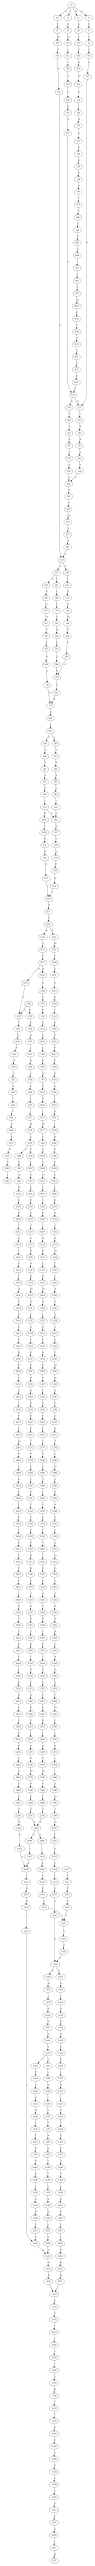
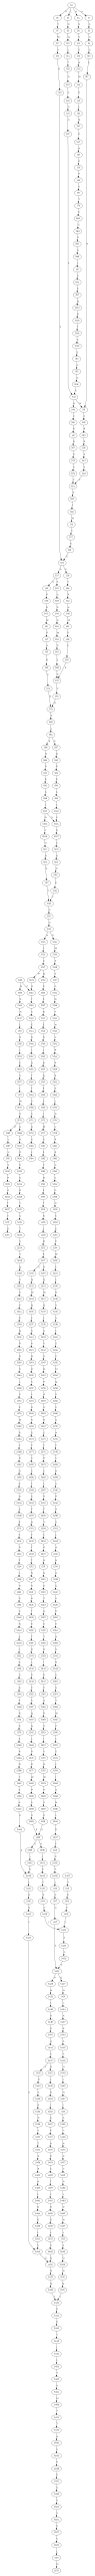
  strict digraph {
    fontname=Montserrat
    node [fontname=Montserrat]
    edge [fontname=Montserrat]
    S0
    S1
    S2
    S3
    S4
    S5
    S6
    S7
    S8
    S9
    S10
    S11
    S12
    S13
    S14
    S15
    S16
    S17
    S18
    S19
    S20
    S21
    S22
    S23
    S24
    S25
    S26
    S27
    S28
    S29
    S30
    S31
    S32
    S33
    S34
    S35
    S36
    S37
    S38
    S39
    S40
    S41
    S42
    S43
    S44
    S45
    S46
    S47
    S48
    S49
    S50
    S51
    S52
    S53
    S54
    S55
    S56
    S57
    S58
    S59
    S60
    S61
    S62
    S63
    S64
    S65
    S66
    S67
    S68
    S69
    S70
    S71
    S72
    S73
    S74
    S75
    S76
    S77
    S78
    S79
    S80
    S81
    S82
    S83
    S84
    S85
    S86
    S87
    S88
    S89
    S90
    S91
    S92
    S93
    S94
    S95
    S96
    S97
    S98
    S99
    S100
    S101
    S102
    S103
    S104
    S105
    S106
    S107
    S108
    S109
    S110
    S111
    S112
    S113
    S114
    S115
    S116
    S117
    S118
    S119
    S120
    S121
    S122
    S123
    S124
    S125
    S126
    S127
    S128
    S129
    S130
    S131
    S132
    S133
    S134
    S136
    S137
    S138
    S135
    S139
    S140
    S141
    S142
    S143
    S144
    S145
    S146
    S147
    S148
    S149
    S150
    S151
    S152
    S153
    S154
    S155
    S156
    S157
    S158
    S159
    S160
    S161
    S162
    S163
    S164
    S165
    S166
    S167
    S168
    S169
    S170
    S171
    S172
    S173
    S174
    S175
    S176
    S177
    S178
    S179
    S180
    S181
    S182
    S183
    S188
    S184
    S185
    S186
    S187
    S189
    S190
    S191
    S192
    S193
    S194
    S195
    S196
    S197
    S198
    S199
    S200
    S201
    S202
    S203
    S204
    S205
    S206
    S207
    S208
    S209
    S210
    S211
    S212
    S213
    S214
    S215
    S216
    S217
    S218
    S219
    S220
    S221
    S222
    S223
    S224
    S225
    S226
    S227
    S228
    S229
    S230
    S231
    S232
    S233
    S234
    S235
    S236
    S237
    S238
    S239
    S240
    S241
    S242
    S243
    S244
    S245
    S246
    S247
    S248
    S249
    S250
    S251
    S252
    S253
    S254
    S255
    S256
    S257
    S258
    S259
    S260
    S261
    S262
    S263
    S264
    S265
    S266
    S267
    S268
    S269
    S270
    S271
    S272
    S273
    S274
    S275
    S276
    S277
    S278
    S279
    S280
    S281
    S282
    S283
    S284
    S285
    S286
    S287
    S288
    S289
    S290
    S291
    S292
    S293
    S294
    S295
    S296
    S297
    S298
    S299
    S300
    S301
    S302
    S303
    S304
    S305
    S306
    S307
    S308
    S309
    S310
    S311
    S312
    S313
    S314
    S315
    S316
    S317
    S318
    S319
    S320
    S321
    S322
    S323
    S324
    S325
    S326
    S327
    S328
    S329
    S330
    S331
    S332
    S333
    S334
    S335
    S336
    S337
    S338
    S339
    S340
    S341
    S342
    S343
    S344
    S345
    S346
    S347
    S348
    S349
    S350
    S351
    S352
    S353
    S354
    S355
    S356
    S357
    S358
    S359
    S360
    S361
    S362
    S363
    S364
    S365
    S366
    S367
    S368
    S369
    S370
    S371
    S372
    S373
    S374
    S375
    S376
    S377
    S378
    S379
    S380
    S381
    S382
    S383
    S384
    S385
    S386
    S387
    S388
    S389
    S390
    S391
    S392
    S393
    S394
    S395
    S396
    S397
    S398
    S399
    S400
    S401
    S402
    S403
    S404
    S405
    S406
    S408
    S409
    S410
    S407
    S411
    S412
    S413
    S414
    S415
    S416
    S417
    S418
    S419
    S420
    S421
    S422
    S423
    S424
    S425
    S426
    S427
    S428
    S429
    S430
    S431
    S432
    S433
    S434
    S435
    S436
    S437
    S438
    S439
    S440
    S441
    S442
    S443
    S444
    S445
    S446
    S447
    S448
    S449
    S450
    S451
    S452
    S453
    S454
    S455
    S456
    S457
    S458
    S459
    S460
    S461
    S462
    S463
    S464
    S465
    S466
    S467
    S468
    S469
    S470
    S471
    S472
    S473
    S474
    S475
    S476
    S477
    S478
    S479
    S480
    S481
    S482
    S483
    S484
    S485
    S486
    S487
    S488
    S489
    S490
    S491
    S492
    S493
    S494
    S495
    S496
    S497
    S498
    S499
    S500
    S501
    S502
    S503
    S504
    S505
    S506
    S507
    S508
    S509
    S510
    S511
    S512
    S513
    S0 -> S1 [label=A]
    S0 -> S2 [label=C]
    S0 -> S3 [label=P]
    S0 -> S4 [label=H]
    S1 -> S5 [label=S]
    S2 -> S6 [label=R]
    S3 -> S7 [label=T]
    S4 -> S8 [label=G]
    S5 -> S9 [label=G]
    S6 -> S10 [label=Q]
    S7 -> S11 [label=W]
    S8 -> S12 [label=S]
    S9 -> S13 [label=G]
    S10 -> S14 [label=L]
    S11 -> S15 [label=V]
    S12 -> S16 [label=S]
    S13 -> S17 [label=S]
    S14 -> S18 [label=T]
    S15 -> S19 [label=K]
    S16 -> S20 [label=A]
    S17 -> S21 [label=N]
    S18 -> S22 [label=A]
    S19 -> S23 [label=S]
    S20 -> S24 [label=W]
    S21 -> S25 [label=C]
    S22 -> S26 [label=S]
    S23 -> S27 [label=G]
    S23 -> S28 [label=S]
    S24 -> S29 [label=P]
    S25 -> S30 [label=R]
    S26 -> S31 [label=G]
    S27 -> S32 [label=S]
    S27 -> S33 [label=G]
    S28 -> S34 [label=T]
    S29 -> S35 [label=L]
    S30 -> S36 [label=R]
    S31 -> S37 [label=G]
    S32 -> S38 [label=G]
    S33 -> S39 [label=P]
    S34 -> S40 [label=P]
    S35 -> S41 [label=Q]
    S36 -> S42 [label=K]
    S37 -> S43 [label=S]
    S38 -> S44 [label=P]
    S39 -> S45 [label=R]
    S40 -> S46 [label=K]
    S41 -> S47 [label=P]
    S42 -> S48 [label=S]
    S43 -> S21 [label=N]
    S43 -> S49 [label=H]
    S44 -> S50 [label=K]
    S45 -> S51 [label=W]
    S46 -> S52 [label=W]
    S47 -> S53 [label=A]
    S48 -> S54 [label=V]
    S49 -> S55 [label=C]
    S50 -> S56 [label=W]
    S51 -> S57 [label=P]
    S52 -> S58 [label=P]
    S53 -> S59 [label=P]
    S54 -> S60 [label=P]
    S55 -> S61 [label=R]
    S56 -> S62 [label=P]
    S57 -> S63 [label=S]
    S58 -> S64 [label=S]
    S59 -> S65 [label=P]
    S60 -> S66 [label=T]
    S61 -> S67 [label=R]
    S62 -> S68 [label=S]
    S63 -> S69 [label=R]
    S64 -> S70 [label=R]
    S65 -> S71 [label=V]
    S66 -> S72 [label=W]
    S67 -> S73 [label=K]
    S68 -> S70 [label=R]
    S69 -> S74 [label=C]
    S70 -> S75 [label=C]
    S71 -> S76 [label=T]
    S72 -> S77 [label=V]
    S73 -> S78 [label=S]
    S74 -> S79 [label=R]
    S75 -> S79 [label=R]
    S76 -> S80 [label=P]
    S77 -> S81 [label=K]
    S78 -> S54 [label=V]
    S79 -> S82 [label=A]
    S80 -> S83 [label=G]
    S81 -> S23 [label=S]
    S82 -> S84 [label=L]
    S83 -> S85 [label=P]
    S84 -> S86 [label=E]
    S84 -> S87 [label=G]
    S85 -> S88 [label=G]
    S86 -> S89 [label=D]
    S87 -> S90 [label=D]
    S88 -> S91 [label=L]
    S89 -> S92 [label=P]
    S90 -> S93 [label=P]
    S91 -> S94 [label=S]
    S92 -> S95 [label=E]
    S93 -> S96 [label=E]
    S94 -> S97 [label=E]
    S95 -> S98 [label=S]
    S96 -> S99 [label=S]
    S97 -> S100 [label=Q]
    S98 -> S101 [label=L]
    S99 -> S102 [label=L]
    S100 -> S103 [label=P]
    S101 -> S104 [label=S]
    S101 -> S105 [label=R]
    S102 -> S104 [label=S]
    S103 -> S106 [label=T]
    S104 -> S107 [label=R]
    S105 -> S108 [label=C]
    S106 -> S109 [label=A]
    S107 -> S110 [label=C]
    S108 -> S111 [label=H]
    S109 -> S112 [label=S]
    S110 -> S113 [label=H]
    S111 -> S114 [label=R]
    S112 -> S115 [label=G]
    S113 -> S116 [label=R]
    S114 -> S117 [label=K]
    S115 -> S118 [label=G]
    S116 -> S119 [label=K]
    S117 -> S120 [label=T]
    S118 -> S43 [label=S]
    S119 -> S120 [label=T]
    S120 -> S121 [label=P]
    S121 -> S122 [label=P]
    S122 -> S123 [label=A]
    S122 -> S124 [label=P]
    S123 -> S125 [label=L]
    S124 -> S126 [label=W]
    S125 -> S127 [label=P]
    S126 -> S128 [label=P]
    S127 -> S129 [label=P]
    S127 -> S130 [label=Q]
    S128 -> S131 [label=S]
    S129 -> S132 [label=G]
    S130 -> S133 [label=G]
    S131 -> S134 [label=G]
    S132 -> S136 [label=T]
    S133 -> S137 [label=S]
    S134 -> S138 [label=Q]
    S136 -> S140 [label=S]
    S137 -> S141 [label=N]
    S138 -> S142 [label=T]
    S135 -> S132 [label=C]
    S135 -> S139 [label=N]
    S139 -> S143 [label=E]
    S140 -> S144 [label=E]
    S141 -> S145 [label=E]
    S142 -> S146 [label=N]
    S143 -> S147 [label=N]
    S144 -> S148 [label=R]
    S145 -> S149 [label=N]
    S146 -> S150 [label=V]
    S147 -> S151 [label=L]
    S148 -> S152 [label=L]
    S149 -> S153 [label=L]
    S150 -> S154 [label=P]
    S151 -> S155 [label=N]
    S152 -> S156 [label=D]
    S153 -> S157 [label=N]
    S154 -> S158 [label=P]
    S155 -> S159 [label=L]
    S156 -> S160 [label=T]
    S157 -> S161 [label=Q]
    S158 -> S162 [label=R]
    S159 -> S163 [label=E]
    S160 -> S164 [label=T]
    S161 -> S165 [label=E]
    S162 -> S166 [label=A]
    S163 -> S167 [label=S]
    S164 -> S168 [label=S]
    S165 -> S169 [label=S]
    S166 -> S170 [label=L]
    S167 -> S171 [label=I]
    S168 -> S172 [label=V]
    S169 -> S173 [label=I]
    S170 -> S174 [label=D]
    S171 -> S175 [label=W]
    S172 -> S176 [label=A]
    S173 -> S177 [label=W]
    S174 -> S178 [label=L]
    S175 -> S179 [label=G]
    S176 -> S180 [label=G]
    S177 -> S181 [label=G]
    S178 -> S182 [label=R]
    S179 -> S183 [label=P]
    S179 -> S188 [label=G]
    S180 -> S184 [label=L]
    S181 -> S185 [label=S]
    S182 -> S186 [label=R]
    S183 -> S187 [label=L]
    S188 -> S192 [label=A]
    S185 -> S189 [label=V]
    S186 -> S190 [label=G]
    S187 -> S191 [label=V]
    S189 -> S193 [label=M]
    S190 -> S194 [label=C]
    S191 -> S195 [label=S]
    S192 -> S196 [label=D]
    S193 -> S197 [label=S]
    S194 -> S198 [label=G]
    S195 -> S199 [label=P]
    S196 -> S200 [label=P]
    S197 -> S201 [label=T]
    S198 -> S202 [label=R]
    S199 -> S203 [label=G]
    S200 -> S204 [label=G]
    S201 -> S205 [label=N]
    S202 -> S206 [label=S]
    S203 -> S207 [label=T]
    S204 -> S208 [label=R]
    S205 -> S209 [label=L]
    S206 -> S210 [label=G]
    S207 -> S211 [label=V]
    S208 -> S212 [label=T]
    S209 -> S213 [label=M]
    S210 -> S214 [label=P]
    S211 -> S215 [label=D]
    S212 -> S216 [label=G]
    S213 -> S217 [label=E]
    S214 -> S218 [label=W]
-   S215 -> S219 [label=R]
+   S217 -> S219 [label=R]
    S216 -> S220 [label=T]
    S217 -> S221 [label=G]
    S218 -> S222 [label=C]
    S219 -> S223 [label=Q]
    S220 -> S224 [label=V]
    S221 -> S225 [label=Q]
    S222 -> S226 [label=L]
    S223 -> S227 [label=W]
    S224 -> S228 [label=T]
    S225 -> S229 [label=W]
    S226 -> S230 [label=R]
    S227 -> S231 [label=Q]
    S228 -> S232 [label=Q]
    S229 -> S233 [label=Q]
    S230 -> S234 [label=V]
    S231 -> S235 [label=L]
    S232 -> S236 [label=S]
    S233 -> S237 [label=L]
    S234 -> S238 [label=V]
    S235 -> S239 [label=G]
    S236 -> S240 [label=G]
    S237 -> S241 [label=G]
    S238 -> S242 [label=L]
    S239 -> S243 [label=V]
    S240 -> S244 [label=V]
    S241 -> S245 [label=K]
    S242 -> S246 [label=S]
    S243 -> S247 [label=S]
    S244 -> S248 [label=P]
    S245 -> S249 [label=N]
    S246 -> S250 [label=C]
    S247 -> S251 [label=D]
    S248 -> S252 [label=Q]
    S249 -> S253 [label=D]
    S250 -> S254 [label=M]
    S251 -> S255 [label=P]
    S252 -> S256 [label=R]
    S253 -> S257 [label=S]
    S254 -> S258 [label=Q]
    S255 -> S259 [label=A]
    S256 -> S260 [label=G]
    S257 -> S261 [label=L]
    S258 -> S262 [label=S]
    S259 -> S263 [label=G]
    S260 -> S264 [label=G]
    S261 -> S265 [label=A]
    S262 -> S266 [label=C]
    S263 -> S267 [label=R]
    S264 -> S268 [label=L]
    S265 -> S269 [label=K]
    S266 -> S270 [label=G]
    S267 -> S271 [label=S]
    S268 -> S272 [label=V]
    S269 -> S273 [label=S]
    S270 -> S274 [label=A]
    S271 -> S275 [label=F]
    S272 -> S276 [label=K]
    S273 -> S277 [label=F]
    S274 -> S278 [label=F]
    S275 -> S279 [label=P]
    S276 -> S280 [label=W]
    S277 -> S281 [label=S]
    S278 -> S282 [label=C]
    S279 -> S283 [label=C]
    S280 -> S284 [label=P]
    S281 -> S285 [label=C]
    S282 -> S286 [label=H]
    S283 -> S287 [label=L]
    S284 -> S288 [label=C]
    S285 -> S289 [label=T]
    S286 -> S290 [label=V]
    S287 -> S291 [label=P]
    S288 -> S292 [label=R]
    S289 -> S293 [label=S]
    S290 -> S294 [label=P]
    S291 -> S295 [label=F]
    S292 -> S296 [label=D]
    S293 -> S297 [label=F]
    S294 -> S298 [label=A]
    S295 -> S299 [label=Y]
    S296 -> S300 [label=E]
    S297 -> S301 [label=H]
    S298 -> S302 [label=S]
    S299 -> S303 [label=F]
    S300 -> S304 [label=D]
    S301 -> S305 [label=F]
    S302 -> S306 [label=L]
    S303 -> S307 [label=P]
    S304 -> S308 [label=S]
    S305 -> S309 [label=T]
    S306 -> S310 [label=A]
    S307 -> S311 [label=A]
    S308 -> S312 [label=E]
    S309 -> S313 [label=T]
    S310 -> S314 [label=H]
    S311 -> S315 [label=N]
    S312 -> S316 [label=F]
    S313 -> S317 [label=N]
    S314 -> S318 [label=G]
    S315 -> S319 [label=K]
    S316 -> S320 [label=P]
    S317 -> S321 [label=K]
    S318 -> S322 [label=G]
    S319 -> S323 [label=T]
    S320 -> S324 [label=F]
    S321 -> S325 [label=A]
    S322 -> S326 [label=S]
    S323 -> S327 [label=A]
    S324 -> S328 [label=L]
    S325 -> S329 [label=T]
    S326 -> S330 [label=P]
    S327 -> S331 [label=E]
    S328 -> S332 [label=H]
    S329 -> S333 [label=E]
    S330 -> S334 [label=K]
    S331 -> S335 [label=T]
    S332 -> S336 [label=G]
    S333 -> S337 [label=T]
    S334 -> S338 [label=A]
    S335 -> S339 [label=R]
    S336 -> S340 [label=C]
    S337 -> S341 [label=R]
    S338 -> S342 [label=G]
    S339 -> S343 [label=I]
    S340 -> S344 [label=N]
    S341 -> S345 [label=L]
    S342 -> S346 [label=R]
    S343 -> S347 [label=P]
    S344 -> S348 [label=S]
    S345 -> S349 [label=P]
    S346 -> S350 [label=G]
    S347 -> S351 [label=C]
    S348 -> S352 [label=L]
    S349 -> S353 [label=C]
    S350 -> S354 [label=S]
    S351 -> S355 [label=A]
    S352 -> S356 [label=A]
    S353 -> S357 [label=S]
    S354 -> S358 [label=T]
    S355 -> S359 [label=R]
    S356 -> S360 [label=G]
    S357 -> S361 [label=Q]
    S358 -> S362 [label=W]
    S359 -> S363 [label=S]
    S360 -> S364 [label=A]
    S361 -> S365 [label=N]
    S362 -> S366 [label=C]
    S363 -> S367 [label=I]
    S364 -> S368 [label=S]
    S365 -> S369 [label=L]
    S366 -> S370 [label=L]
    S367 -> S371 [label=V]
    S368 -> S372 [label=R]
    S369 -> S373 [label=A]
    S370 -> S374 [label=S]
    S371 -> S375 [label=R]
    S372 -> S376 [label=P]
    S373 -> S377 [label=R]
    S374 -> S378 [label=L]
    S375 -> S379 [label=W]
    S376 -> S380 [label=S]
    S377 -> S381 [label=W]
    S378 -> S382 [label=I]
    S379 -> S383 [label=P]
    S380 -> S384 [label=A]
    S381 -> S385 [label=P]
    S382 -> S386 [label=A]
    S383 -> S387 [label=S]
    S384 -> S388 [label=D]
    S385 -> S389 [label=S]
    S386 -> S390 [label=N]
    S387 -> S391 [label=E]
    S388 -> S392 [label=Y]
    S389 -> S393 [label=E]
    S390 -> S394 [label=L]
    S391 -> S395 [label=E]
    S392 -> S396 [label=S]
    S393 -> S395 [label=E]
    S394 -> S397 [label=D]
    S395 -> S398 [label=H]
    S395 -> S399 [label=S]
    S396 -> S400 [label=K]
    S397 -> S401 [label=F]
    S398 -> S402 [label=I]
    S399 -> S403 [label=I]
    S400 -> S404 [label=H]
    S401 -> S405 [label=P]
    S402 -> S406 [label=E]
    S403 -> S408 [label=E]
    S404 -> S408 [label=A]
    S405 -> S409 [label=F]
    S406 -> S410 [label=Y]
    S408 -> S412 [label=L]
    S409 -> S413 [label=L]
    S410 -> S414 [label=P]
    S407 -> S411 [label=Y]
    S411 -> S415 [label=P]
    S412 -> S416 [label=D]
    S413 -> S417 [label=S]
    S414 -> S418 [label=F]
    S415 -> S419 [label=F]
    S416 -> S420 [label=D]
    S417 -> S421 [label=G]
    S418 -> S422 [label=L]
    S419 -> S422 [label=L]
    S420 -> S423 [label=L]
    S421 -> S424 [label=S]
    S422 -> S425 [label=S]
    S423 -> S426 [label=S]
    S424 -> S427 [label=Q]
    S424 -> S428 [label=K]
    S425 -> S429 [label=G]
    S426 -> S430 [label=Q]
    S427 -> S431 [label=N]
    S428 -> S432 [label=N]
    S429 -> S424 [label=S]
    S430 -> S433 [label=N]
    S431 -> S434 [label=L]
    S432 -> S435 [label=L]
    S433 -> S436 [label=Q]
    S434 -> S437 [label=K]
    S435 -> S438 [label=K]
    S436 -> S439 [label=L]
    S437 -> S440 [label=E]
    S438 -> S441 [label=E]
    S439 -> S442 [label=K]
    S440 -> S443 [label=S]
    S441 -> S444 [label=A]
    S442 -> S445 [label=E]
    S443 -> S446 [label=S]
    S444 -> S447 [label=S]
    S445 -> S448 [label=T]
    S446 -> S449 [label=H]
    S447 -> S450 [label=Y]
    S447 -> S451 [label=H]
    S448 -> S452 [label=I]
    S449 -> S453 [label=L]
    S450 -> S454 [label=P]
    S451 -> S455 [label=L]
    S452 -> S456 [label=L]
    S453 -> S457 [label=N]
    S454 -> S458 [label=S]
    S455 -> S459 [label=N]
    S456 -> S460 [label=T]
    S457 -> S461 [label=I]
    S458 -> S462 [label=A]
    S459 -> S463 [label=I]
    S460 -> S464 [label=V]
    S461 -> S465 [label=S]
    S462 -> S466 [label=D]
    S463 -> S467 [label=G]
    S464 -> S468 [label=M]
    S465 -> S469 [label=Y]
    S466 -> S470 [label=Y]
    S467 -> S471 [label=F]
    S468 -> S472 [label=T]
    S469 -> S473 [label=A]
    S470 -> S474 [label=T]
    S471 -> S475 [label=A]
    S472 -> S476 [label=T]
    S473 -> S477 [label=K]
    S474 -> S478 [label=K]
    S475 -> S479 [label=K]
    S476 -> S480 [label=A]
    S477 -> S481 [label=C]
    S478 -> S482 [label=R]
    S479 -> S483 [label=C]
    S480 -> S484 [label=G]
    S481 -> S485 [label=P]
    S482 -> S486 [label=A]
    S483 -> S487 [label=T]
    S484 -> S488 [label=K]
    S485 -> S489 [label=L]
    S486 -> S490 [label=L]
    S487 -> S491 [label=L]
    S488 -> S492 [label=E]
    S489 -> S493 [label=D]
    S490 -> S494 [label=D]
    S491 -> S495 [label=D]
    S492 -> S496 [label=S]
    S493 -> S497 [label=N]
    S494 -> S498 [label=D]
    S495 -> S499 [label=D]
    S496 -> S500 [label=S]
    S497 -> S501 [label=L]
    S498 -> S502 [label=L]
    S499 -> S503 [label=L]
    S500 -> S504 [label=V]
    S501 -> S505 [label=S]
    S502 -> S426 [label=S]
    S503 -> S506 [label=S]
    S504 -> S507 [label=G]
    S505 -> S508 [label=Q]
    S506 -> S430 [label=Q]
    S507 -> S509 [label=V]
    S508 -> S510 [label=N]
    S509 -> S511 [label=L]
    S510 -> S512 [label=Q]
    S511 -> S513 [label=M]
    S512 -> S439 [label=L]
  }
